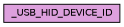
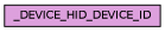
  digraph {
    rankdir=LR
-   n1 [color=black fillcolor=plum fontname=Helvetica fontsize=10 height=0.2 label=_USB_HID_DEVICE_ID shape=record style=filled width=0.4]
+   n1 [color=black fillcolor=plum fontname=Helvetica fontsize=10 height=0.2 label=_DEVICE_HID_DEVICE_ID shape=record style=filled width=0.4]
  }
